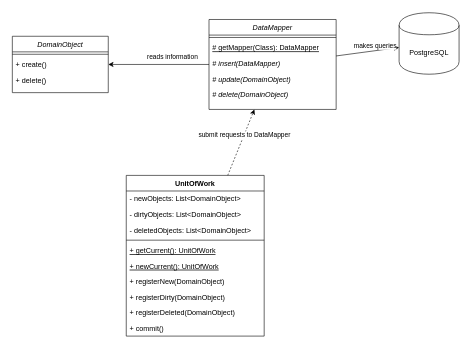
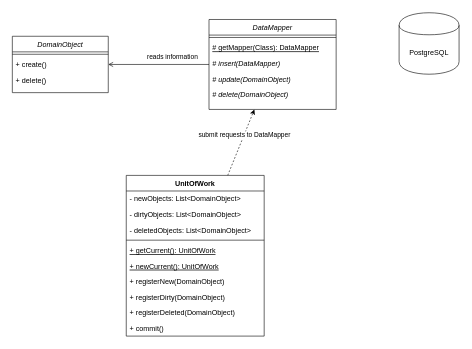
  <mxCell id="0" />
  <mxCell id="1" parent="0" />
- <mxCell id="2" style="rounded=0;orthogonalLoop=1;jettySize=auto;html=1;" parent="1" source="9" target="26" edge="1"><mxGeometry relative="1" as="geometry" /></mxCell>
+ <mxCell id="2" style="rounded=0;orthogonalLoop=1;jettySize=auto;html=1;endArrow=open;" parent="1" source="9" target="26" edge="1"><mxGeometry relative="1" as="geometry" /></mxCell>
  <mxCell id="3" value="reads information" style="edgeLabel;html=1;align=center;verticalAlign=middle;resizable=0;points=[];" parent="2" vertex="1" connectable="0"><mxGeometry x="-0.261" y="-2" relative="1" as="geometry"><mxPoint y="-11" as="offset" /></mxGeometry></mxCell>
- <mxCell id="4" style="edgeStyle=none;rounded=0;orthogonalLoop=1;jettySize=auto;html=1;" parent="1" source="9" target="6" edge="1"><mxGeometry relative="1" as="geometry" /></mxCell>
- <mxCell id="5" value="makes queries" style="edgeLabel;html=1;align=center;verticalAlign=middle;resizable=0;points=[];" parent="4" vertex="1" connectable="0"><mxGeometry x="-0.32" y="2" relative="1" as="geometry"><mxPoint x="29" y="-11" as="offset" /></mxGeometry></mxCell>
  <mxCell id="6" value="PostgreSQL" style="shape=cylinder;whiteSpace=wrap;html=1;boundedLbl=1;backgroundOutline=1;" parent="1" vertex="1"><mxGeometry x="665" y="20.75" width="100" height="102.5" as="geometry" /></mxCell>
  <mxCell id="7" style="edgeStyle=none;rounded=0;orthogonalLoop=1;jettySize=auto;html=1;dashed=1;" parent="1" source="15" target="9" edge="1"><mxGeometry relative="1" as="geometry" /></mxCell>
  <mxCell id="8" value="submit requests to DataMapper" style="edgeLabel;html=1;align=center;verticalAlign=middle;resizable=0;points=[];" parent="7" vertex="1" connectable="0"><mxGeometry x="0.228" relative="1" as="geometry"><mxPoint as="offset" /></mxGeometry></mxCell>
  <mxCell id="9" value="DataMapper" style="swimlane;fontStyle=2;align=center;verticalAlign=top;childLayout=stackLayout;horizontal=1;startSize=26;horizontalStack=0;resizeParent=1;resizeLast=0;collapsible=1;marginBottom=0;rounded=0;shadow=0;strokeWidth=1;" parent="1" vertex="1"><mxGeometry x="348" y="32" width="212" height="150" as="geometry"><mxRectangle x="550" y="140" width="160" height="26" as="alternateBounds" /></mxGeometry></mxCell>
  <mxCell id="10" value="" style="line;html=1;strokeWidth=1;align=left;verticalAlign=middle;spacingTop=-1;spacingLeft=3;spacingRight=3;rotatable=0;labelPosition=right;points=[];portConstraint=eastwest;" parent="9" vertex="1"><mxGeometry y="26" width="212" height="8" as="geometry" /></mxCell>
  <mxCell id="11" value="# getMapper(Class): DataMapper" style="text;align=left;verticalAlign=top;spacingLeft=4;spacingRight=4;overflow=hidden;rotatable=0;points=[[0,0.5],[1,0.5]];portConstraint=eastwest;fontStyle=4" parent="9" vertex="1"><mxGeometry y="34" width="212" height="26" as="geometry" /></mxCell>
  <mxCell id="12" value="# insert(DataMapper)" style="text;align=left;verticalAlign=top;spacingLeft=4;spacingRight=4;overflow=hidden;rotatable=0;points=[[0,0.5],[1,0.5]];portConstraint=eastwest;fontStyle=2" parent="9" vertex="1"><mxGeometry y="60" width="212" height="26" as="geometry" /></mxCell>
  <mxCell id="13" value="# update(DomainObject)" style="text;align=left;verticalAlign=top;spacingLeft=4;spacingRight=4;overflow=hidden;rotatable=0;points=[[0,0.5],[1,0.5]];portConstraint=eastwest;fontStyle=2" parent="9" vertex="1"><mxGeometry y="86" width="212" height="26" as="geometry" /></mxCell>
  <mxCell id="14" value="# delete(DomainObject)" style="text;align=left;verticalAlign=top;spacingLeft=4;spacingRight=4;overflow=hidden;rotatable=0;points=[[0,0.5],[1,0.5]];portConstraint=eastwest;fontStyle=2" parent="9" vertex="1"><mxGeometry y="112" width="212" height="26" as="geometry" /></mxCell>
  <mxCell id="15" value="UnitOfWork" style="swimlane;fontStyle=1;align=center;verticalAlign=top;childLayout=stackLayout;horizontal=1;startSize=26;horizontalStack=0;resizeParent=1;resizeParentMax=0;resizeLast=0;collapsible=1;marginBottom=0;" parent="1" vertex="1"><mxGeometry x="210" y="292" width="230" height="268" as="geometry" /></mxCell>
  <mxCell id="16" value="- newObjects: List&lt;DomainObject&gt;" style="text;strokeColor=none;fillColor=none;align=left;verticalAlign=top;spacingLeft=4;spacingRight=4;overflow=hidden;rotatable=0;points=[[0,0.5],[1,0.5]];portConstraint=eastwest;" parent="15" vertex="1"><mxGeometry y="26" width="230" height="26" as="geometry" /></mxCell>
  <mxCell id="17" value="- dirtyObjects: List&lt;DomainObject&gt;" style="text;strokeColor=none;fillColor=none;align=left;verticalAlign=top;spacingLeft=4;spacingRight=4;overflow=hidden;rotatable=0;points=[[0,0.5],[1,0.5]];portConstraint=eastwest;" parent="15" vertex="1"><mxGeometry y="52" width="230" height="26" as="geometry" /></mxCell>
  <mxCell id="18" value="- deletedObjects: List&lt;DomainObject&gt;" style="text;strokeColor=none;fillColor=none;align=left;verticalAlign=top;spacingLeft=4;spacingRight=4;overflow=hidden;rotatable=0;points=[[0,0.5],[1,0.5]];portConstraint=eastwest;" parent="15" vertex="1"><mxGeometry y="78" width="230" height="26" as="geometry" /></mxCell>
  <mxCell id="19" value="" style="line;strokeWidth=1;fillColor=none;align=left;verticalAlign=middle;spacingTop=-1;spacingLeft=3;spacingRight=3;rotatable=0;labelPosition=right;points=[];portConstraint=eastwest;" parent="15" vertex="1"><mxGeometry y="104" width="230" height="8" as="geometry" /></mxCell>
  <mxCell id="20" value="+ getCurrent(): UnitOfWork" style="text;strokeColor=none;fillColor=none;align=left;verticalAlign=top;spacingLeft=4;spacingRight=4;overflow=hidden;rotatable=0;points=[[0,0.5],[1,0.5]];portConstraint=eastwest;fontStyle=4" parent="15" vertex="1"><mxGeometry y="112" width="230" height="26" as="geometry" /></mxCell>
  <mxCell id="21" value="+ newCurrent(): UnitOfWork" style="text;strokeColor=none;fillColor=none;align=left;verticalAlign=top;spacingLeft=4;spacingRight=4;overflow=hidden;rotatable=0;points=[[0,0.5],[1,0.5]];portConstraint=eastwest;fontStyle=4" parent="15" vertex="1"><mxGeometry y="138" width="230" height="26" as="geometry" /></mxCell>
  <mxCell id="22" value="+ registerNew(DomainObject)" style="text;strokeColor=none;fillColor=none;align=left;verticalAlign=top;spacingLeft=4;spacingRight=4;overflow=hidden;rotatable=0;points=[[0,0.5],[1,0.5]];portConstraint=eastwest;" parent="15" vertex="1"><mxGeometry y="164" width="230" height="26" as="geometry" /></mxCell>
  <mxCell id="23" value="+ registerDirty(DomainObject)" style="text;strokeColor=none;fillColor=none;align=left;verticalAlign=top;spacingLeft=4;spacingRight=4;overflow=hidden;rotatable=0;points=[[0,0.5],[1,0.5]];portConstraint=eastwest;" parent="15" vertex="1"><mxGeometry y="190" width="230" height="26" as="geometry" /></mxCell>
  <mxCell id="24" value="+ registerDeleted(DomainObject)" style="text;strokeColor=none;fillColor=none;align=left;verticalAlign=top;spacingLeft=4;spacingRight=4;overflow=hidden;rotatable=0;points=[[0,0.5],[1,0.5]];portConstraint=eastwest;" parent="15" vertex="1"><mxGeometry y="216" width="230" height="26" as="geometry" /></mxCell>
  <mxCell id="25" value="+ commit()" style="text;strokeColor=none;fillColor=none;align=left;verticalAlign=top;spacingLeft=4;spacingRight=4;overflow=hidden;rotatable=0;points=[[0,0.5],[1,0.5]];portConstraint=eastwest;" parent="15" vertex="1"><mxGeometry y="242" width="230" height="26" as="geometry" /></mxCell>
  <mxCell id="26" value="DomainObject" style="swimlane;fontStyle=2;align=center;verticalAlign=top;childLayout=stackLayout;horizontal=1;startSize=26;horizontalStack=0;resizeParent=1;resizeLast=0;collapsible=1;marginBottom=0;rounded=0;shadow=0;strokeWidth=1;" parent="1" vertex="1"><mxGeometry x="20" y="60" width="160" height="94" as="geometry"><mxRectangle x="230" y="140" width="160" height="26" as="alternateBounds" /></mxGeometry></mxCell>
  <mxCell id="27" value="" style="line;html=1;strokeWidth=1;align=left;verticalAlign=middle;spacingTop=-1;spacingLeft=3;spacingRight=3;rotatable=0;labelPosition=right;points=[];portConstraint=eastwest;" parent="26" vertex="1"><mxGeometry y="26" width="160" height="8" as="geometry" /></mxCell>
  <mxCell id="28" value="+ create()" style="text;align=left;verticalAlign=top;spacingLeft=4;spacingRight=4;overflow=hidden;rotatable=0;points=[[0,0.5],[1,0.5]];portConstraint=eastwest;" parent="26" vertex="1"><mxGeometry y="34" width="160" height="26" as="geometry" /></mxCell>
  <mxCell id="29" value="+ delete()" style="text;align=left;verticalAlign=top;spacingLeft=4;spacingRight=4;overflow=hidden;rotatable=0;points=[[0,0.5],[1,0.5]];portConstraint=eastwest;" parent="26" vertex="1"><mxGeometry y="60" width="160" height="26" as="geometry" /></mxCell>
